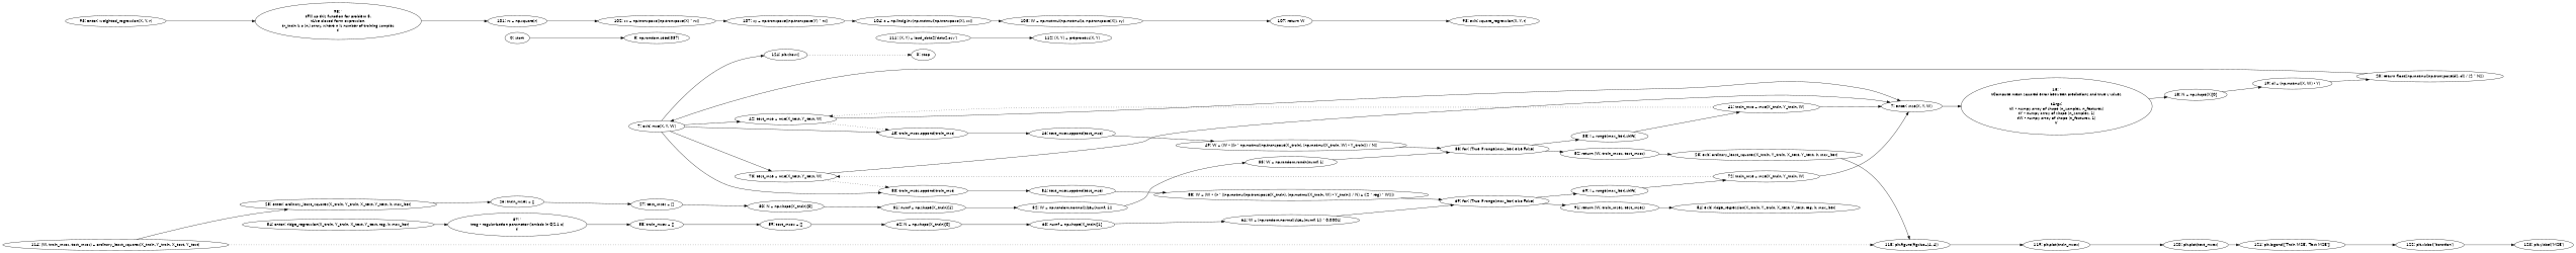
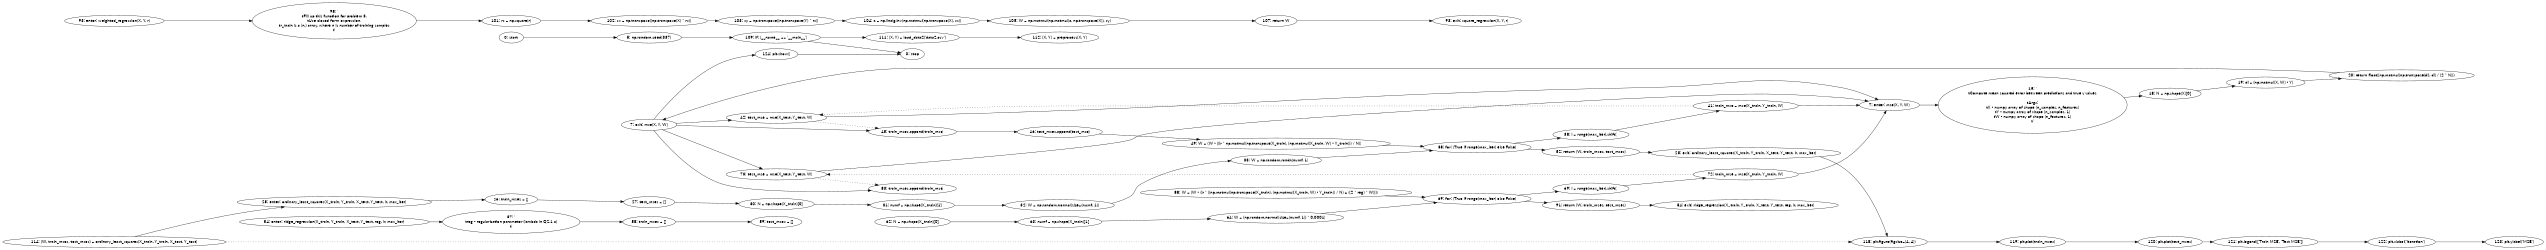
  strict digraph {
    fontname=Lato
    rankdir=LR
    node [fontname=Lato]
    edge [fontname=Lato]
    n1 [label="0: start"]
    n2 [label="5: np.random.seed(337)"]
+   n3 [label="109: if: (__name__ == '__main__')"]
    n4 [label="111: (X, Y) = load_data2('data2.csv')"]
    n5 [label="0: stop"]
    n6 [label="112: (X, Y) = preprocess(X, Y)"]
    n7 [label="7: enter: mse(X, Y, W)"]
    n8 [label="15: '\n\tCompute mean squared error between predictions and true y values\n\n\tArgs:\n\tX - numpy array of shape (n_samples, n_features)\n\tY - numpy array of shape (n_samples, 1)\n\tW - numpy array of shape (n_features, 1)\n\t'"]
    n9 [label="18: N = np.shape(X)[0]"]
    n10 [label="19: di = (np.matmul(X, W) - Y)"]
    n11 [label="20: return float((np.matmul(np.transpose(di), di) / (2 * N)))"]
    n12 [label="41: train_mse = mse(X_train, Y_train, W)"]
    n13 [label="42: test_mse = mse(X_test, Y_test, W)"]
    n14 [label="45: train_mses.append(train_mse)"]
    n15 [label="46: test_mses.append(test_mse)"]
    n16 [label="49: W = (W - ((lr * np.matmul(np.transpose(X_train), (np.matmul(X_train, W) - Y_train))) / N))"]
    n17 [label="38: for: (True if range(max_iter) else False)"]
    n18 [label="72: train_mse = mse(X_train, Y_train, W)"]
    n19 [label="73: test_mse = mse(X_test, Y_test, W)"]
    n20 [label="83: train_mses.append(train_mse)"]
-   n21 [label="84: test_mses.append(test_mse)"]
    n22 [label="88: W = (W - (lr * ((np.matmul(np.transpose(X_train), (np.matmul(X_train, W) - Y_train)) / N) + ((2 * reg) * W))))"]
    n23 [label="69: for: (True if range(max_iter) else False)"]
    n24 [label="7: exit: mse(X, Y, W)"]
    n25 [label="124: plt.show()"]
    n26 [label="25: enter: ordinary_least_squares(X_train, Y_train, X_test, Y_test, lr, max_iter)"]
    n27 [label="26: train_mses = []"]
    n28 [label="27: test_mses = []"]
    n29 [label="30: N = np.shape(X_train)[0]"]
    n30 [label="31: numf = np.shape(X_train)[1]"]
    n31 [label="114: (W, train_mses, test_mses) = ordinary_least_squares(X_train, Y_train, X_test, Y_test)"]
    n32 [label="118: plt.figure(figsize=(4, 4))"]
    n33 [label="119: plt.plot(train_mses)"]
    n34 [label="120: plt.plot(test_mses)"]
    n35 [label="121: plt.legend(['Train MSE', 'Test MSE'])"]
    n36 [label="25: exit: ordinary_least_squares(X_train, Y_train, X_test, Y_test, lr, max_iter)"]
    n37 [label="52: return (W, train_mses, test_mses)"]
    n38 [label="32: W = np.random.normal(size=(numf, 1))"]
    n39 [label="33: W = np.random.randn(numf, 1)"]
    n40 [label="38: i = range(max_iter).shift()"]
    n41 [label="54: enter: ridge_regression(X_train, Y_train, X_test, Y_test, reg, lr, max_iter)"]
    n42 [label="57: '\n\treg - regularization parameter (lambda in Q2.1 c)\n\t'"]
    n43 [label="58: train_mses = []"]
    n44 [label="59: test_mses = []"]
    n45 [label="62: N = np.shape(X_train)[0]"]
    n46 [label="54: exit: ridge_regression(X_train, Y_train, X_test, Y_test, reg, lr, max_iter)"]
    n47 [label="91: return (W, train_mses, test_mses)"]
    n48 [label="63: numf = np.shape(X_train)[1]"]
    n49 [label="64: W = (np.random.normal(size=(numf, 1)) * 0.0001)"]
    n50 [label="69: i = range(max_iter).shift()"]
    n51 [label="93: enter: weighted_regression(X, Y, r)"]
    n52 [label="98: '\n\tFill up this function for problem 3.\n\tUse closed form expression.\n\tr_train is a (n,) array, where n is number of training samples\n\t'"]
    n53 [label="101: rs = np.square(r)"]
    n54 [label="102: sx = np.transpose((np.transpose(X) * rs))"]
-   n55 [label="107: sy = np.transpose((np.transpose(Y) * rs))"]
+   n55 [label="103: sy = np.transpose((np.transpose(Y) * rs))"]
    n56 [label="93: exit: square_regression(X, Y, r)"]
    n57 [label="107: return W"]
    n58 [label="104: a = np.linalg.inv(np.matmul(np.transpose(X), sx))"]
    n59 [label="105: W = np.matmul(np.matmul(a, np.transpose(X)), sy)"]
    n60 [label="122: plt.xlabel('Iteration')"]
    n61 [label="123: plt.ylabel('MSE')"]
    n1 -> n2
+   n2 -> n3
+   n3 -> n4
+   n3 -> n5
    n4 -> n6
    n7 -> n8
    n8 -> n9
    n9 -> n10
    n10 -> n11
    n11 -> n24
    n12 -> n7
    n12 -> n13 [style=dotted weight=100]
    n13 -> n7
    n13 -> n14 [style=dotted weight=100]
    n14 -> n15
    n15 -> n16
    n16 -> n17
    n17 -> n37
    n17 -> n40
    n18 -> n7
    n18 -> n19 [style=dotted weight=100]
    n19 -> n7
    n19 -> n20 [style=dotted weight=100]
-   n20 -> n21
-   n21 -> n22
    n22 -> n23
    n23 -> n47
    n23 -> n50
    n24 -> n13
    n24 -> n14
    n24 -> n19
    n24 -> n20
    n24 -> n25
-   n25 -> n5 [style=dotted]
+   n25 -> n5
    n26 -> n27
    n27 -> n28
    n28 -> n29
    n29 -> n30
    n30 -> n38
    n31 -> n26
    n31 -> n32 [style=dotted weight=100]
    n32 -> n33
    n33 -> n34
    n34 -> n35
    n35 -> n60
    n36 -> n32
    n37 -> n36
    n38 -> n39
    n39 -> n17
    n40 -> n12
    n41 -> n42
    n42 -> n43
    n43 -> n44
-   n44 -> n45
    n45 -> n48
    n47 -> n46
    n48 -> n49
    n49 -> n23
    n50 -> n18
    n51 -> n52
    n52 -> n53
    n53 -> n54
    n54 -> n55
    n55 -> n58
    n57 -> n56
    n58 -> n59
    n59 -> n57
    n60 -> n61
  }
